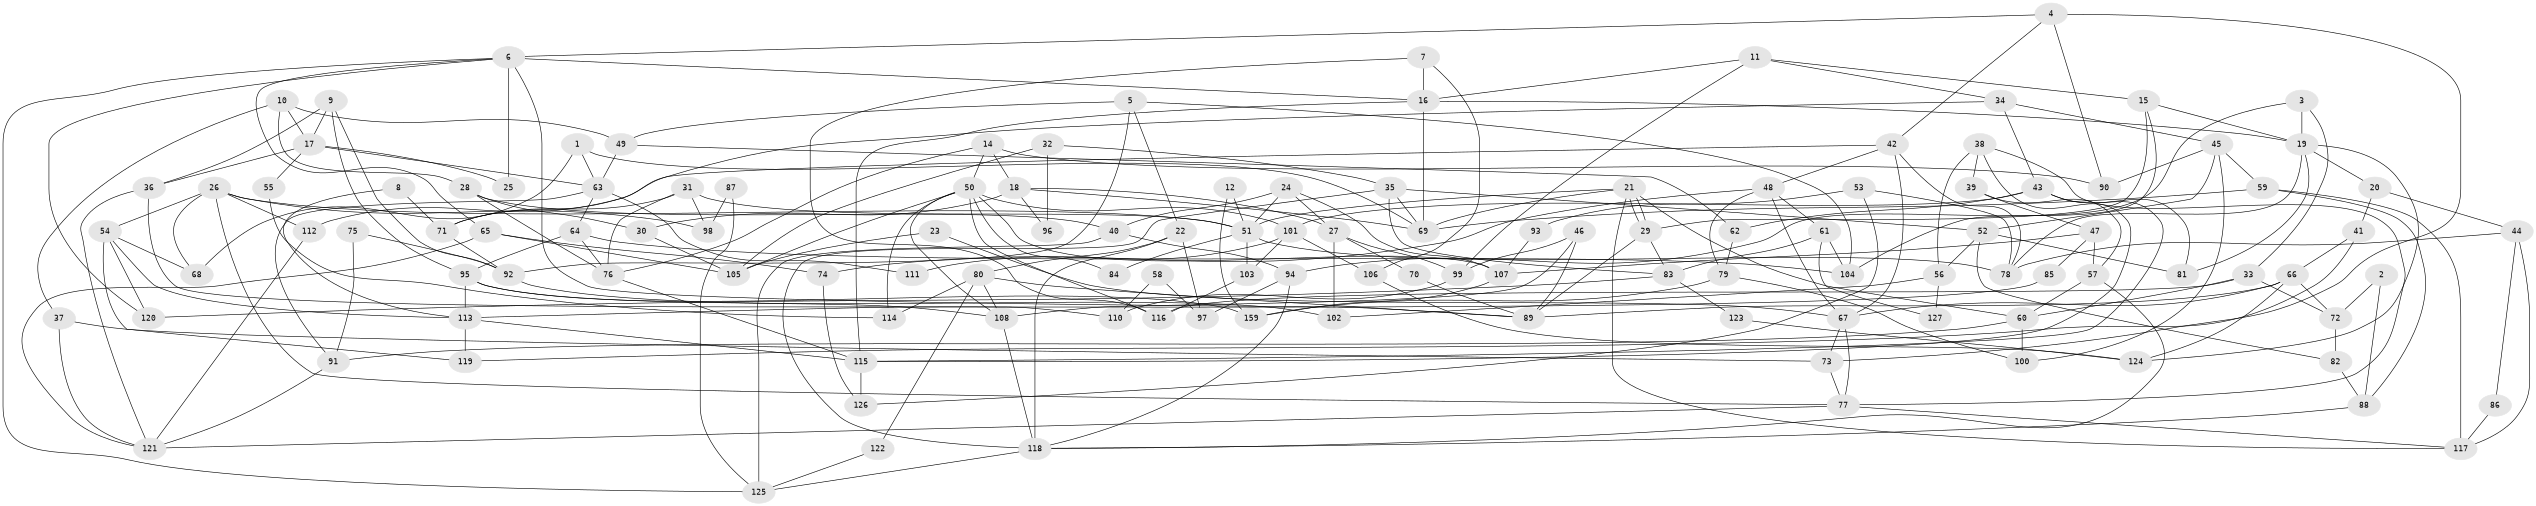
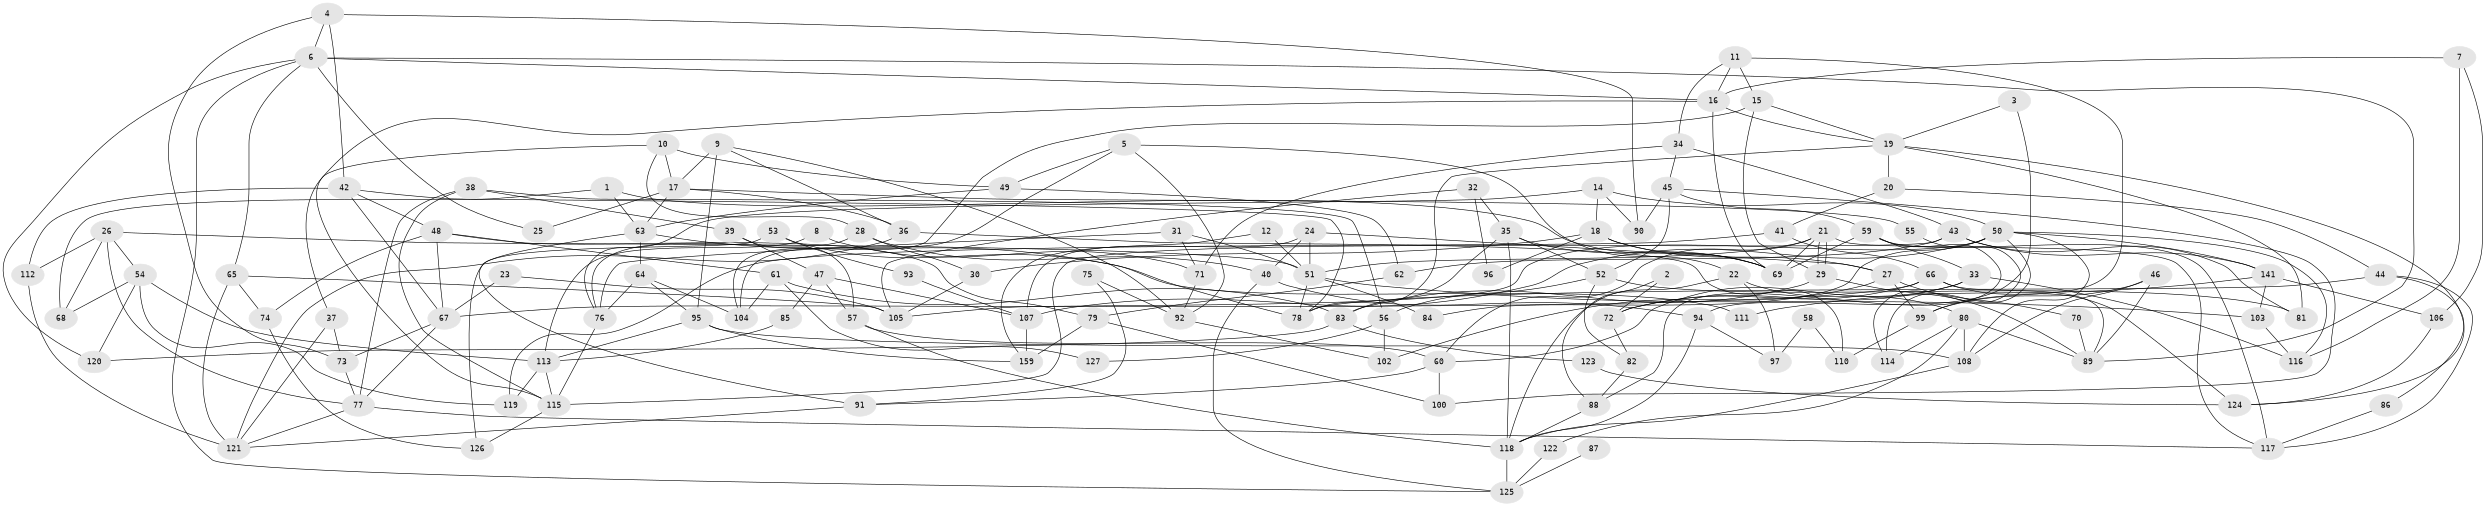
  graph {
    fontname="DejaVu Sans Mono"
    node [color=gray90 fontname="DejaVu Sans Mono" style=filled]
    edge [fontname="DejaVu Sans Mono"]
    1
    63
    68
    69
    91
    64
    111
    2
    72
    88
    82
    118
    3
    19
    33
    94
    20
    78
    81
    124
    116
    60
    97
    4
    6
    42
    73
    90
    16
    25
    65
    89
    120
    125
    67
    112
    48
    77
    5
    22
    49
    92
    104
    80
    62
    102
    115
    105
    121
    74
    7
    106
    8
    71
    113
    119
    9
    17
    36
    95
    55
    110
    n63 [label=159]
    108
    10
    28
    37
    76
    30
    40
    11
    15
    34
    99
    29
    43
    45
    12
    51
    84
    103
    31
-   98
    75
    14
    18
    50
    27
    96
    107
-   101
+   101 [label=141]
    114
    83
    126
    70
    41
    44
    66
    117
    86
    21
    100
    122
    23
    24
    26
    54
    123
    32
    35
    52
    59
    56
    38
    39
    47
    57
    127
    85
    61
    79
    46
    53
    93
    58
    87
    1 -- 63
    1 -- 68
    1 -- 69
    63 -- 91
    63 -- 64
    63 -- 111
    91 -- 121
    64 -- 104
    64 -- 95
    64 -- 76
    2 -- 72
    2 -- 88
    72 -- 82
    88 -- 118
    82 -- 88
    118 -- 125
    3 -- 19
-   3 -- 33
+   59 -- 33
    3 -- 94
    19 -- 20
    19 -- 78
    19 -- 81
    19 -- 124
    33 -- 72
    33 -- 116
    33 -- 60
    94 -- 118
    94 -- 97
    20 -- 41
    20 -- 44
    60 -- 91
    60 -- 100
    4 -- 6
    4 -- 42
    4 -- 73
    4 -- 90
    6 -- 16
    6 -- 25
    6 -- 65
    6 -- 89
    6 -- 120
    6 -- 125
    42 -- 78
    42 -- 67
    42 -- 112
    42 -- 48
    73 -- 77
    16 -- 69
    16 -- 19
    16 -- 115
    65 -- 105
    65 -- 121
    65 -- 74
    67 -- 73
    67 -- 77
    112 -- 121
    48 -- 67
    48 -- 74
    48 -- 61
    48 -- 79
    77 -- 121
    77 -- 117
    5 -- 22
    5 -- 49
    5 -- 92
    5 -- 104
    22 -- 118
    22 -- 97
    22 -- 80
    49 -- 63
    49 -- 62
    92 -- 102
    80 -- 89
    80 -- 108
    80 -- 114
    80 -- 122
    62 -- 79
    115 -- 126
    74 -- 126
    7 -- 116
    7 -- 16
    7 -- 106
    106 -- 124
    8 -- 71
    8 -- 113
    71 -- 92
    113 -- 115
    113 -- 119
    9 -- 92
    9 -- 17
    9 -- 36
    9 -- 95
    17 -- 63
    17 -- 25
    17 -- 36
    17 -- 55
    36 -- 121
    36 -- 110
    95 -- 113
    95 -- n63
    95 -- 108
    55 -- 114
    108 -- 118
    10 -- 49
    10 -- 17
    10 -- 28
    10 -- 37
    28 -- 76
    28 -- 30
    28 -- 40
    37 -- 73
    37 -- 121
    76 -- 115
    30 -- 105
    40 -- 94
    40 -- 125
    11 -- 16
    11 -- 15
    11 -- 34
    11 -- 99
    15 -- 19
    15 -- 104
    15 -- 29
    34 -- 71
    34 -- 43
    34 -- 45
    99 -- 110
    29 -- 89
    29 -- 83
    43 -- 81
    43 -- 62
    43 -- 115
    43 -- 101
    45 -- 90
    45 -- 100
    45 -- 52
    45 -- 59
    12 -- n63
    12 -- 51
    51 -- 78
    51 -- 84
    51 -- 103
    103 -- 116
    31 -- 71
    31 -- 76
    31 -- 51
-   31 -- 98
    75 -- 91
    75 -- 92
    14 -- 90
    14 -- 76
    14 -- 18
    14 -- 50
    18 -- 69
    18 -- 30
    18 -- 27
    18 -- 96
    50 -- 116
    50 -- 105
    50 -- 108
    50 -- 84
    50 -- 107
    50 -- 101
    50 -- 114
    27 -- 102
    27 -- 99
    27 -- 70
    107 -- n63
    101 -- 111
    101 -- 106
    101 -- 103
    83 -- 120
    83 -- 123
    70 -- 89
    41 -- 119
    41 -- 66
    44 -- 78
    44 -- 117
    44 -- 86
    66 -- 72
    66 -- 124
    66 -- 89
    66 -- 67
    86 -- 117
    21 -- 69
    21 -- 60
    21 -- 29
    21 -- 29
    21 -- 51
    21 -- 117
    122 -- 125
    23 -- 67
    23 -- 105
    24 -- 40
    24 -- 51
    24 -- 27
    24 -- 107
    26 -- 68
    26 -- 112
    26 -- 77
    26 -- 51
-   26 -- 98
    26 -- 54
    54 -- 68
    54 -- 120
    54 -- 113
    54 -- 119
    123 -- 124
    32 -- 105
    32 -- 96
    32 -- 35
    35 -- 69
    35 -- 118
    35 -- 83
    35 -- 52
    52 -- 82
    52 -- 81
    52 -- 56
    59 -- 69
    59 -- 88
    59 -- 117
    56 -- 102
    56 -- 127
    38 -- 77
    38 -- 115
    38 -- 56
    38 -- 39
    39 -- 47
    39 -- 57
    47 -- 107
    47 -- 57
    47 -- 85
    57 -- 118
    57 -- 60
    85 -- 113
    61 -- 104
    61 -- 83
    61 -- 127
    79 -- n63
    79 -- 100
    46 -- 89
    46 -- 108
    46 -- 99
    53 -- 78
    53 -- 126
    53 -- 93
    93 -- 107
    58 -- 97
    58 -- 110
    87 -- 125
-   87 -- 98
  }
